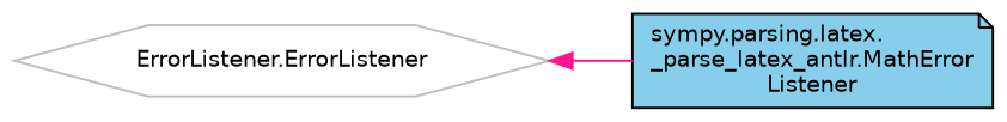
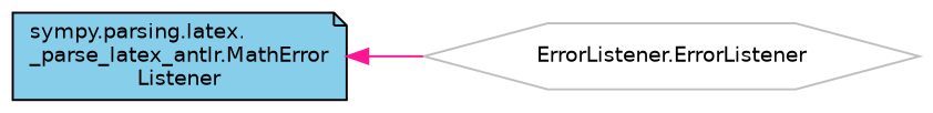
  digraph {
    rankdir=LR
    node [fontname=Helvetica fontsize=10 style=filled]
    n1 [color=grey75 fillcolor=white height=0.2 label="ErrorListener.ErrorListener" shape=hexagon width=0.4]
    n2 [color=black fillcolor=skyblue height=0.2 label="sympy.parsing.latex.\l_parse_latex_antlr.MathError\lListener" shape=note width=0.4]
-   n1 -> n2 [color=deeppink dir=back fontname=Helvetica fontsize=10 labelfontname=Helvetica labelfontsize=10 style=solid]
+   n2 -> n1 [color=deeppink dir=back fontname=Helvetica fontsize=10 labelfontname=Helvetica labelfontsize=10 style=solid]
  }
